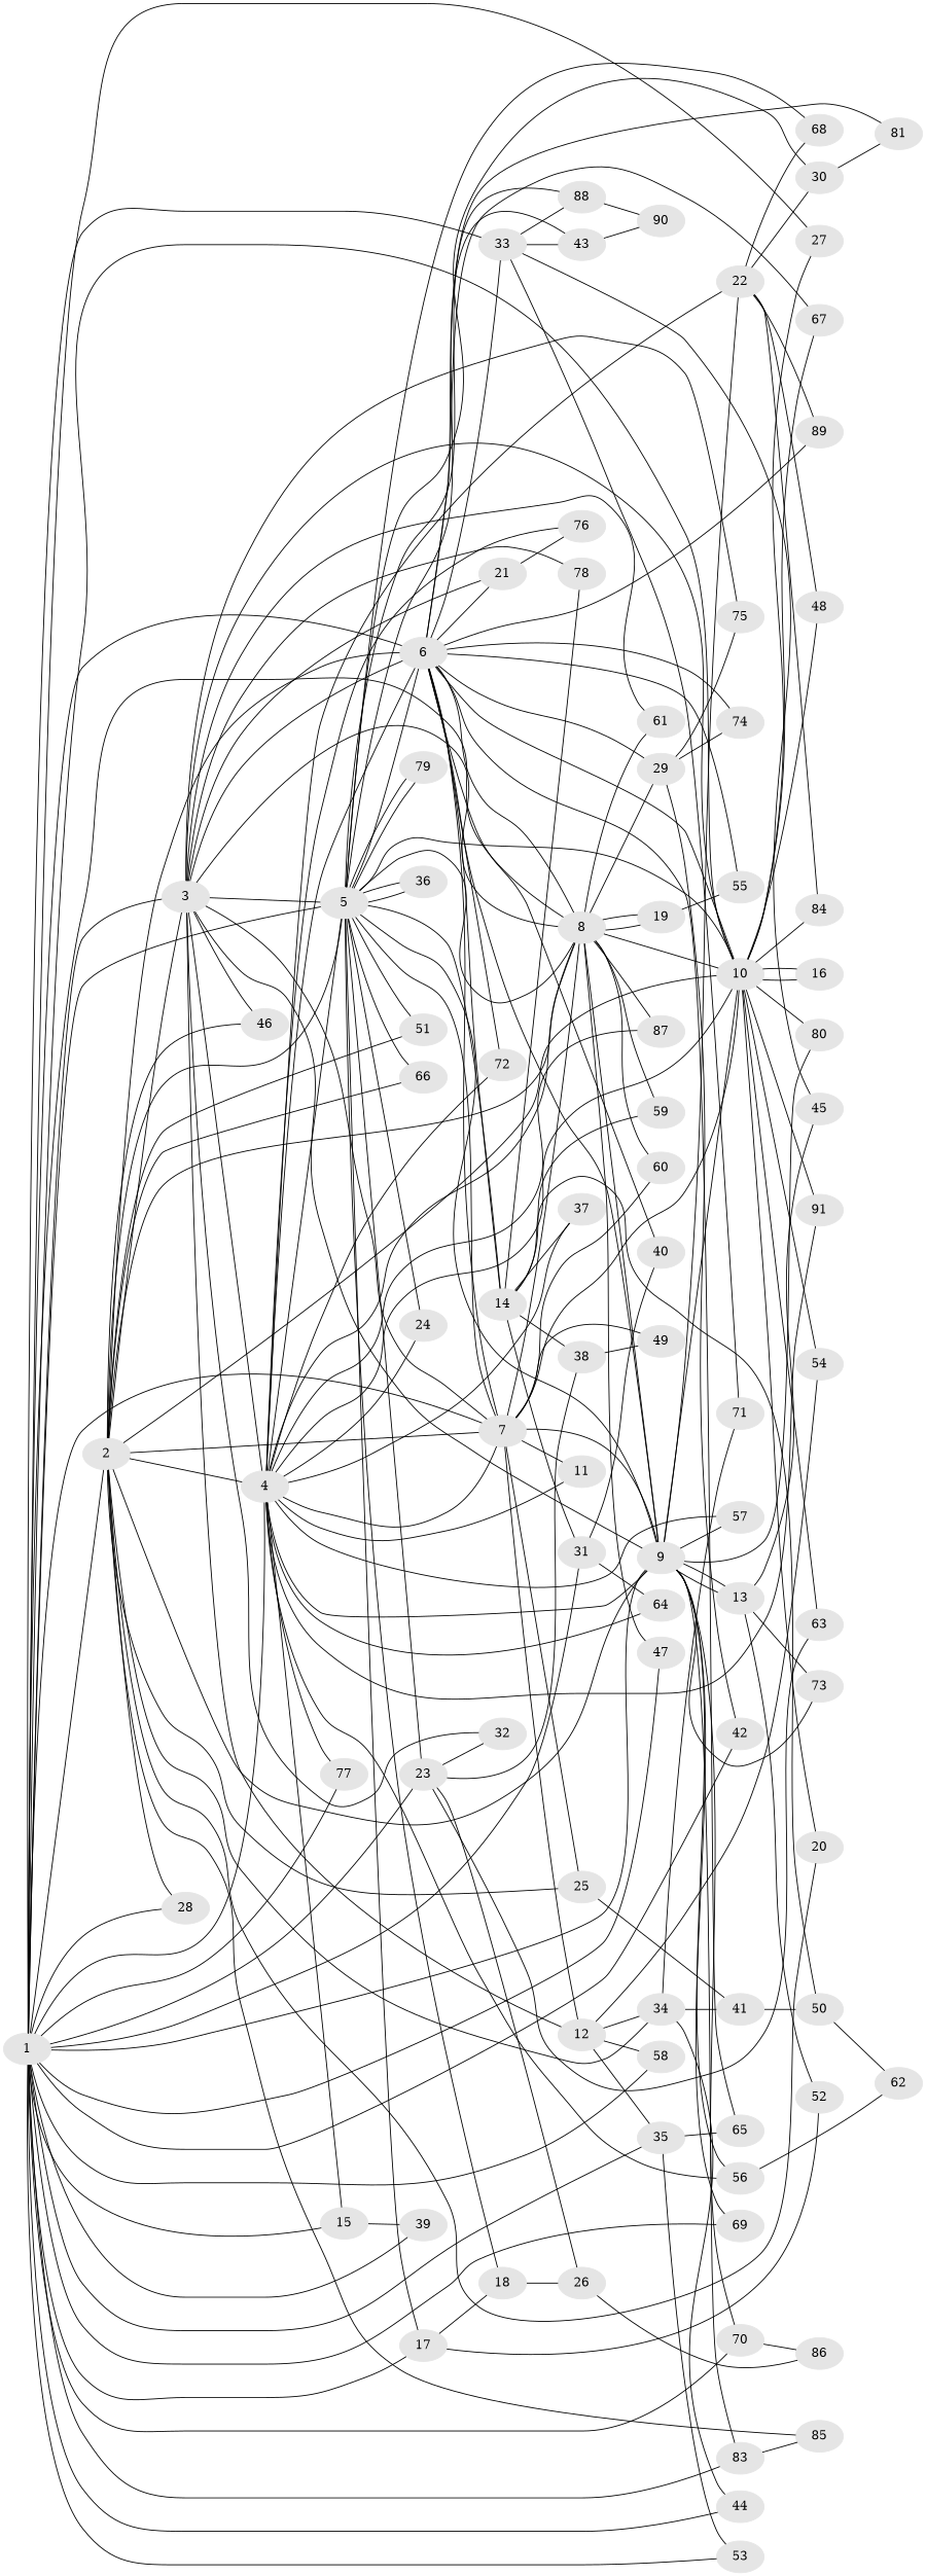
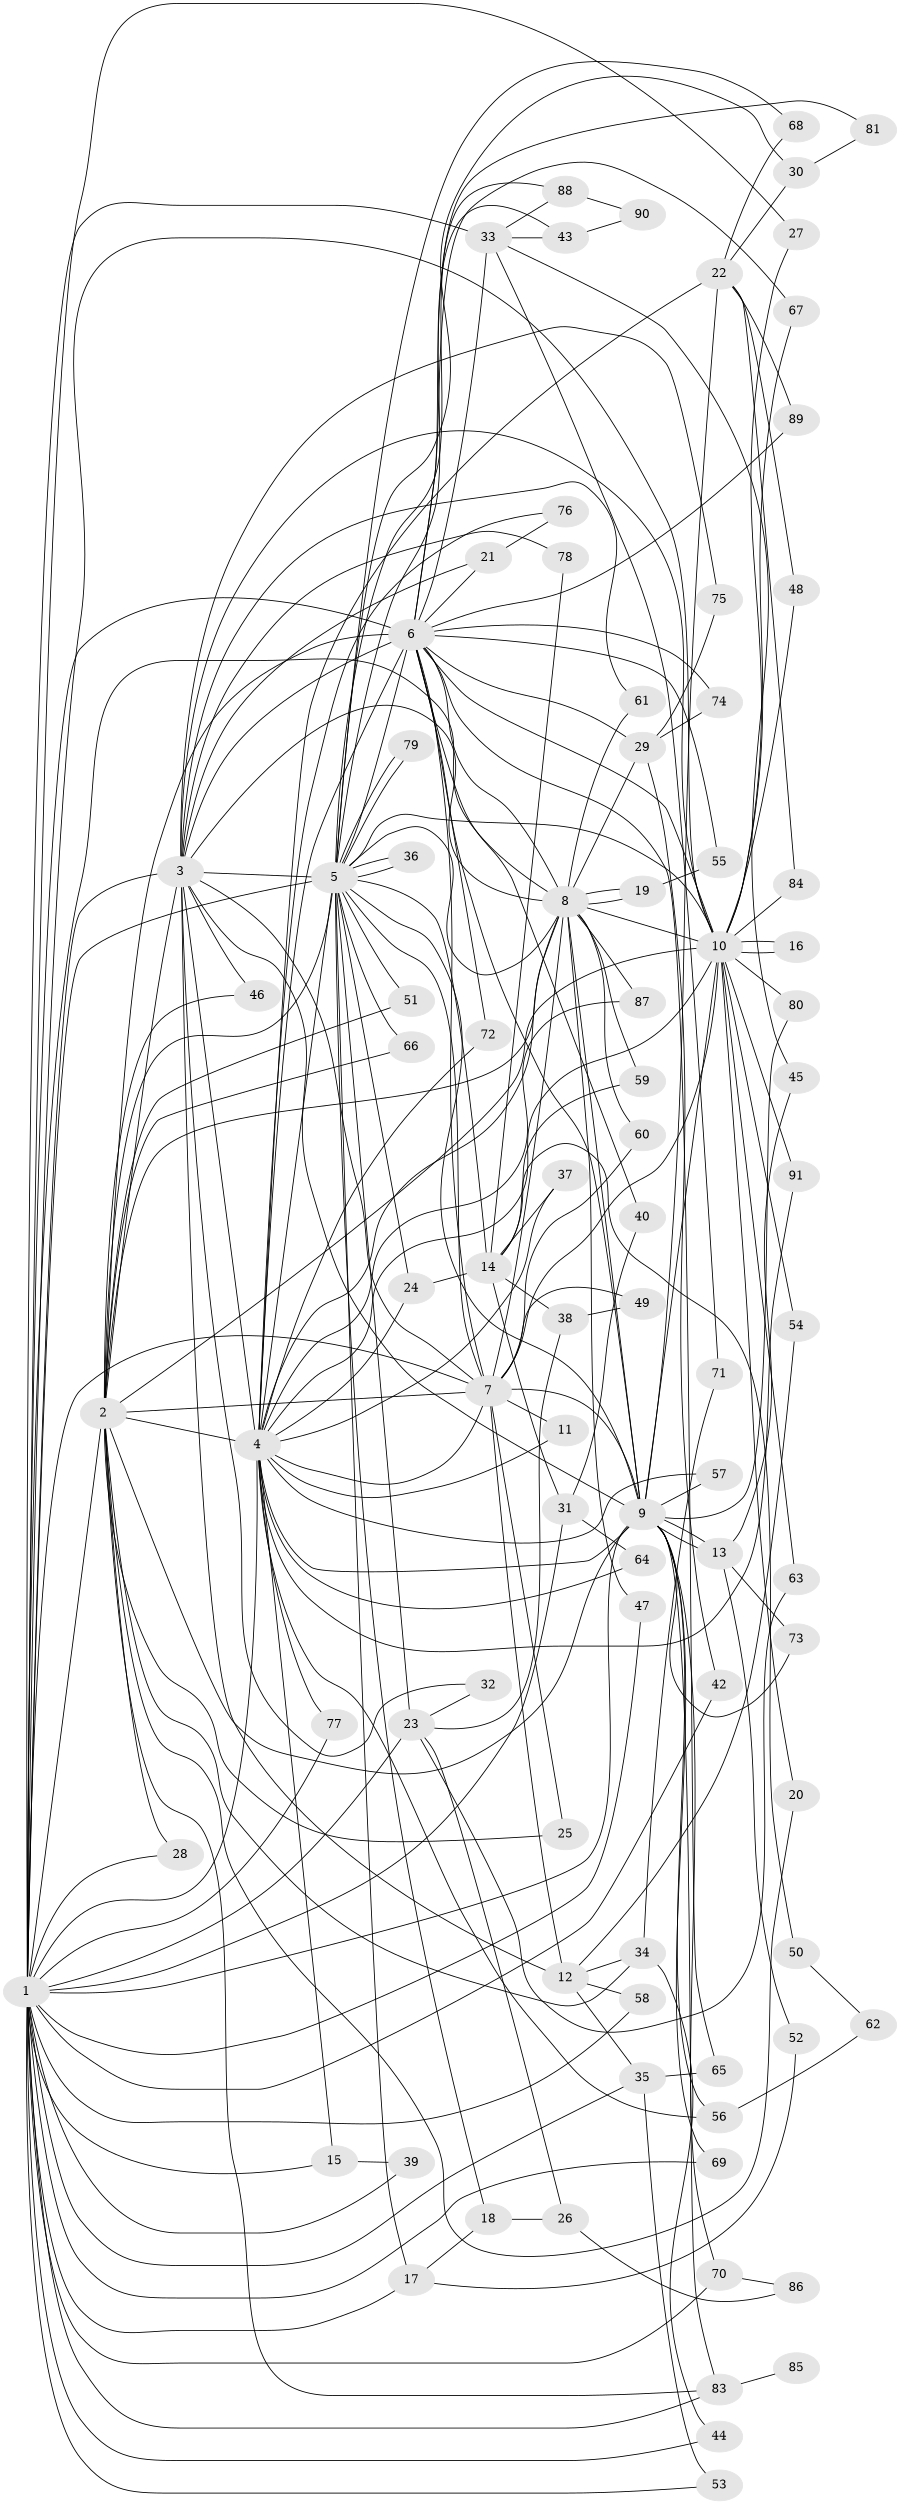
  graph {
    rankdir=LR
    node [color=gray90 style=filled]
    1
    2
    3
    4
    5
    6
    7
    8
    9
    10
    15
    17
    23
    27
    28
    31
    33
    35
    39
    42
    44
    47
    53
    58
    69
    70
    77
    83
    20
    25
    34
    46
    51
    66
    85
    12
    21
    32
    61
    75
    78
    11
    22
    24
    37
    56
    57
    64
    72
    76
    87
    91
    14
    18
    30
    36
    43
    68
    79
    88
    29
    40
    55
    65
    67
    74
    81
    89
    49
    60
    19
    59
    13
    73
    80
    16
    48
    54
    63
    84
    52
    38
    26
    45
    71
    86
-   41
    62
    50
    90
    1 -- 2
    1 -- 3
    1 -- 4
    1 -- 5
    1 -- 6
    1 -- 7
    1 -- 8
    1 -- 9
    1 -- 10
    1 -- 15
    1 -- 17
    1 -- 23
    1 -- 27
    1 -- 28
    1 -- 31
    1 -- 33
    1 -- 35
    1 -- 39
    1 -- 42
    1 -- 44
    1 -- 47
    1 -- 53
    1 -- 58
    1 -- 69
    1 -- 70
    1 -- 77
    1 -- 83
    2 -- 3
    2 -- 4
    2 -- 5
    2 -- 6
    2 -- 7
    2 -- 8
    2 -- 9
    2 -- 10
    2 -- 28
    2 -- 20
    2 -- 25
    2 -- 34
    2 -- 46
    2 -- 51
    2 -- 66
-   2 -- 85
+   2 -- 83
    3 -- 4
    3 -- 5
    3 -- 6
    3 -- 7
    3 -- 8
    3 -- 9
    3 -- 10
    3 -- 46
    3 -- 12
    3 -- 21
    3 -- 32
    3 -- 61
    3 -- 75
    3 -- 78
    4 -- 5
    4 -- 6
    4 -- 7
    4 -- 8
    4 -- 9
    4 -- 10
    4 -- 15
    4 -- 77
    4 -- 11
    4 -- 22
    4 -- 24
    4 -- 37
    4 -- 56
    4 -- 57
    4 -- 64
    4 -- 72
    4 -- 76
    4 -- 87
    4 -- 91
    5 -- 6
    5 -- 7
    5 -- 8
    5 -- 9
    5 -- 10
    5 -- 17
    5 -- 23
    5 -- 51
    5 -- 66
    5 -- 24
    5 -- 14
    5 -- 18
    5 -- 30
    5 -- 36
    5 -- 36
    5 -- 43
    5 -- 68
    5 -- 79
    5 -- 79
    5 -- 88
    6 -- 7
    6 -- 8
    6 -- 9
    6 -- 10
    6 -- 33
    6 -- 21
    6 -- 72
-   6 -- 14
+   24 -- 14
    6 -- 29
    6 -- 40
    6 -- 55
    6 -- 65
    6 -- 67
    6 -- 74
    6 -- 81
    6 -- 89
    7 -- 8
    7 -- 9
    7 -- 10
    7 -- 25
    7 -- 12
    7 -- 11
    7 -- 49
    7 -- 60
    8 -- 9
    8 -- 10
    8 -- 47
    8 -- 61
    8 -- 87
    8 -- 29
    8 -- 60
    8 -- 19
    8 -- 19
    8 -- 59
    9 -- 10
    9 -- 69
    9 -- 70
    9 -- 83
    9 -- 22
    9 -- 56
    9 -- 57
    9 -- 13
    9 -- 13
    9 -- 73
    9 -- 80
    10 -- 27
    10 -- 20
    10 -- 91
    10 -- 67
    10 -- 80
    10 -- 16
    10 -- 16
    10 -- 48
    10 -- 54
    10 -- 63
    10 -- 84
    15 -- 39
    17 -- 18
    17 -- 52
    23 -- 32
    23 -- 63
    23 -- 38
    23 -- 26
    31 -- 64
    31 -- 40
    33 -- 43
    33 -- 88
    33 -- 45
    33 -- 71
    35 -- 53
    35 -- 65
    70 -- 86
    83 -- 85
-   25 -- 41
    34 -- 44
    34 -- 71
-   34 -- 41
    12 -- 35
    12 -- 58
    12 -- 34
    12 -- 54
    21 -- 76
    22 -- 30
    22 -- 68
    22 -- 89
    22 -- 48
    22 -- 84
    56 -- 62
    14 -- 31
    14 -- 78
    14 -- 37
    14 -- 59
    14 -- 38
    14 -- 50
    18 -- 26
    30 -- 81
    43 -- 90
    88 -- 90
    29 -- 42
    29 -- 75
    29 -- 74
    19 -- 55
    13 -- 73
    13 -- 52
    13 -- 45
    38 -- 49
    26 -- 86
-   41 -- 50
    50 -- 62
  }
